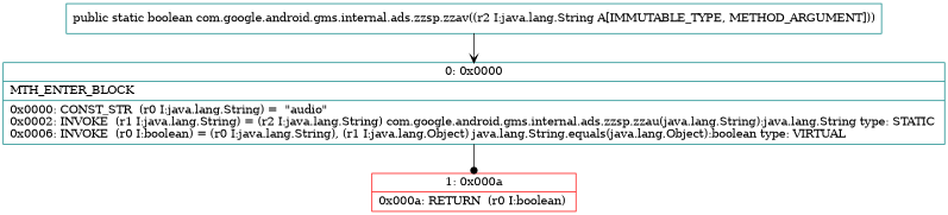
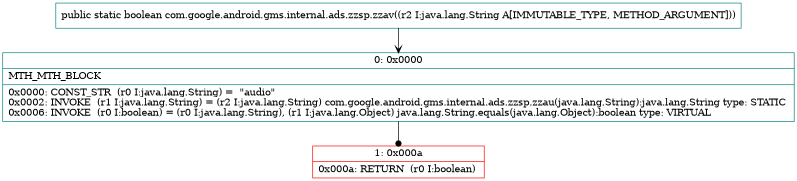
  digraph {
    node [shape=record color=teal]
-   n1 [label="{0\:\ 0x0000|MTH_ENTER_BLOCK\l|0x0000: CONST_STR  (r0 I:java.lang.String) =  \"audio\" \l0x0002: INVOKE  (r1 I:java.lang.String) = (r2 I:java.lang.String) com.google.android.gms.internal.ads.zzsp.zzau(java.lang.String):java.lang.String type: STATIC \l0x0006: INVOKE  (r0 I:boolean) = (r0 I:java.lang.String), (r1 I:java.lang.Object) java.lang.String.equals(java.lang.Object):boolean type: VIRTUAL \l}"]
+   n1 [label="{0\:\ 0x0000|MTH_MTH_BLOCK\l|0x0000: CONST_STR  (r0 I:java.lang.String) =  \"audio\" \l0x0002: INVOKE  (r1 I:java.lang.String) = (r2 I:java.lang.String) com.google.android.gms.internal.ads.zzsp.zzau(java.lang.String):java.lang.String type: STATIC \l0x0006: INVOKE  (r0 I:boolean) = (r0 I:java.lang.String), (r1 I:java.lang.Object) java.lang.String.equals(java.lang.Object):boolean type: VIRTUAL \l}"]
    n2 [label="{1\:\ 0x000a|0x000a: RETURN  (r0 I:boolean) \l}" color=red]
    n3 [label="{public static boolean com.google.android.gms.internal.ads.zzsp.zzav((r2 I:java.lang.String A[IMMUTABLE_TYPE, METHOD_ARGUMENT])) }"]
    n1 -> n2 [arrowhead=dot]
    n3 -> n1 [arrowhead=vee]
  }
